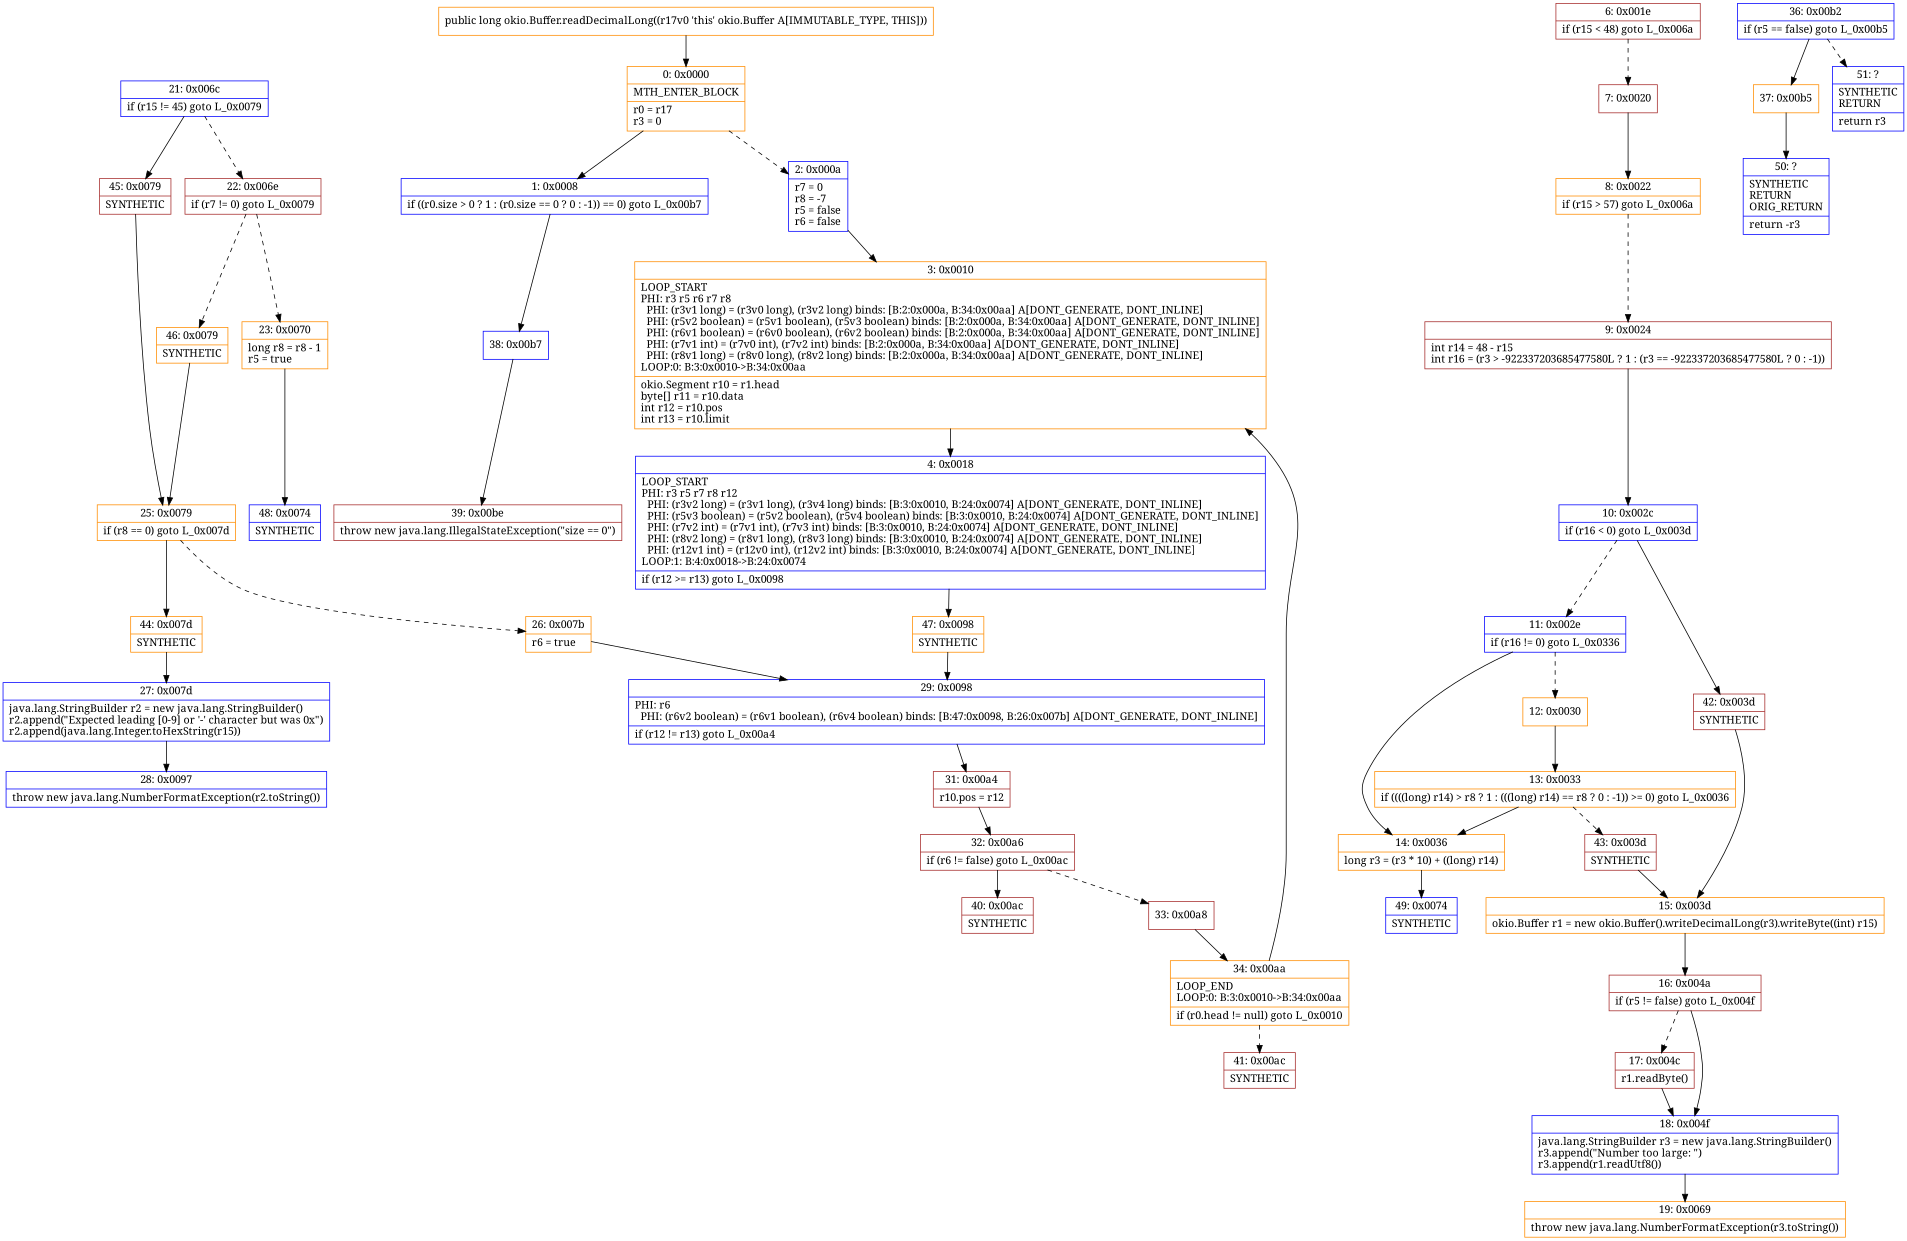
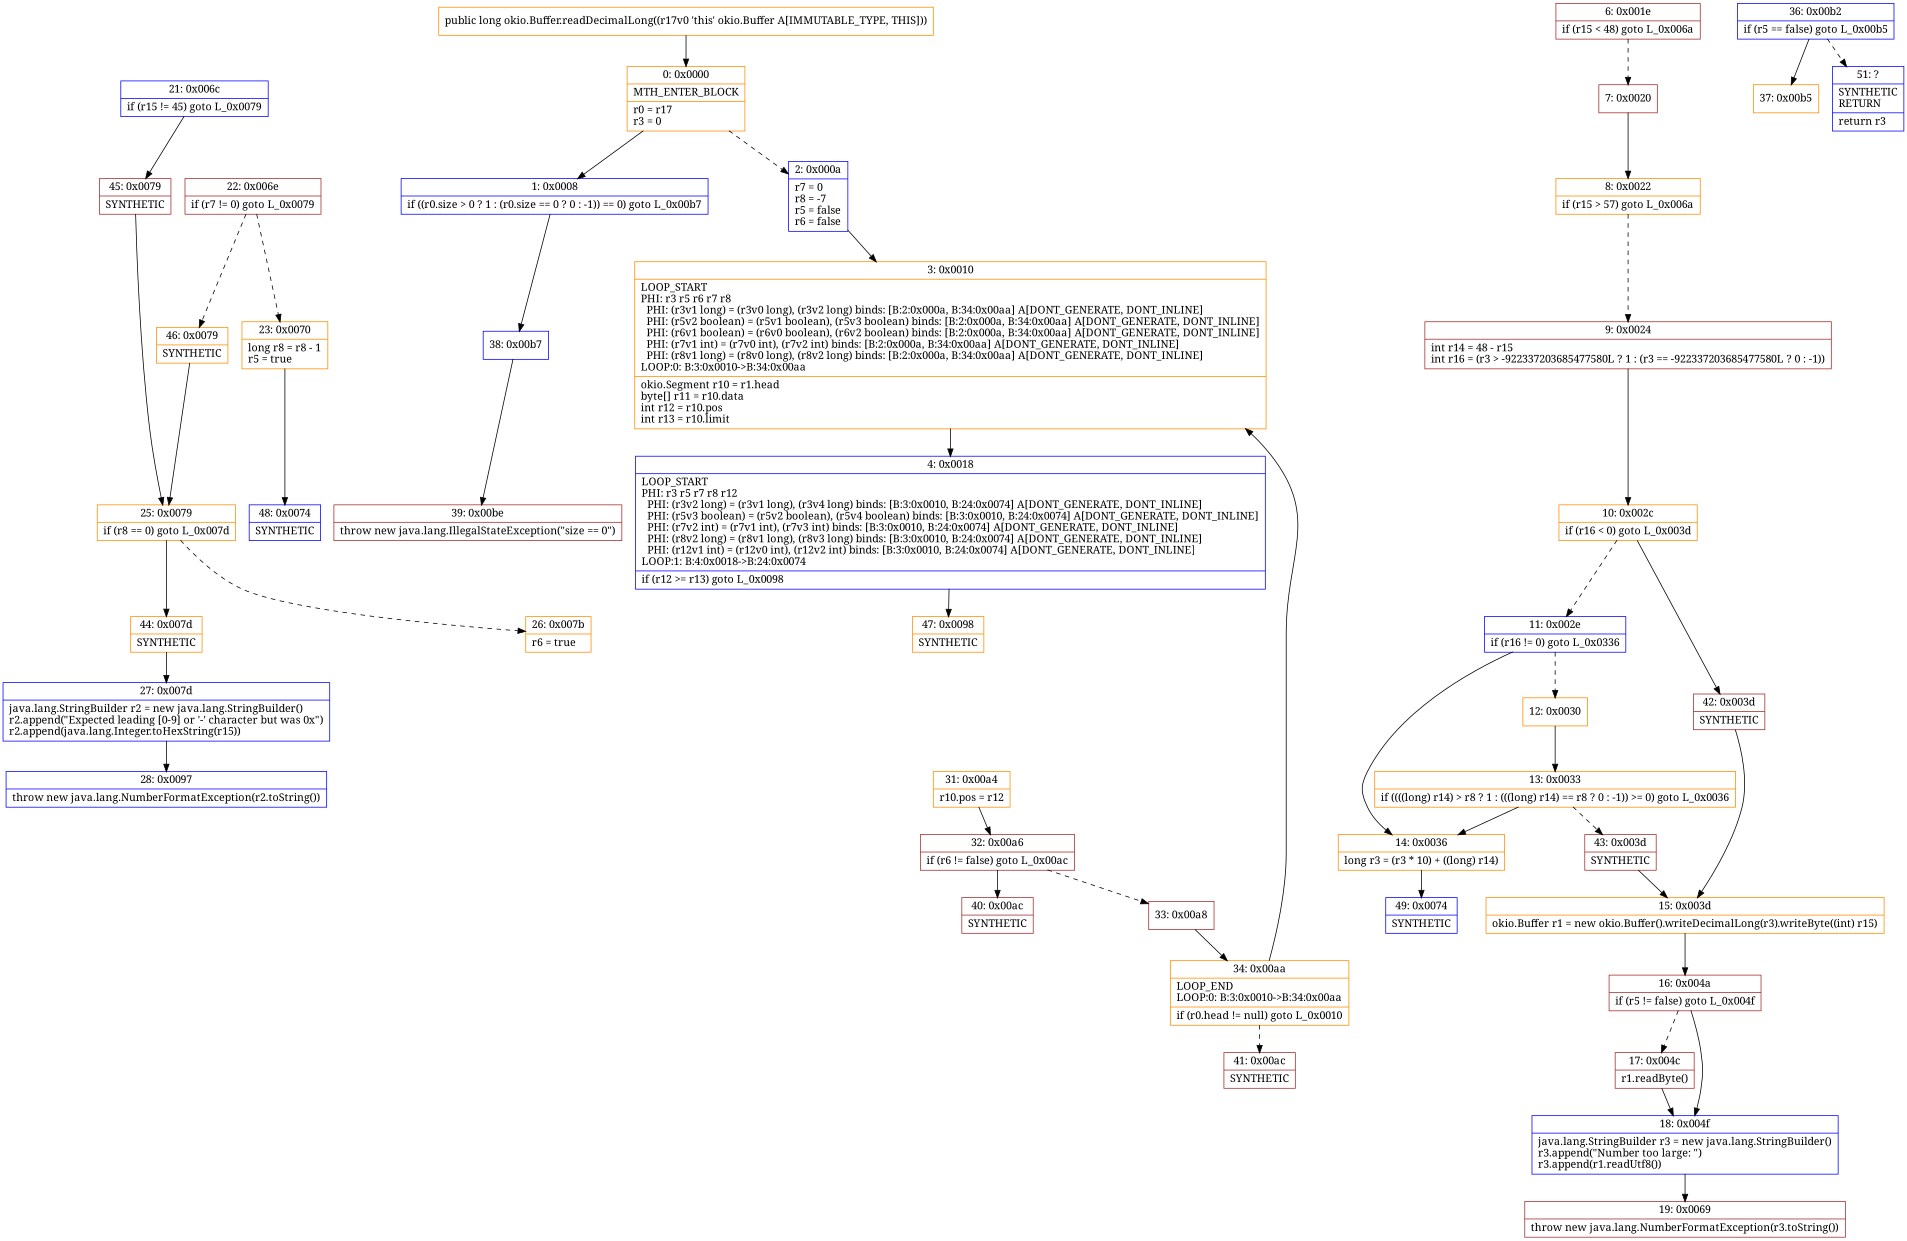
  digraph {
    fontname="Noto Serif"
    node [color=darkorange fontname="Noto Serif" shape=record]
    edge [fontname="Noto Serif"]
    n1 [label="{0\:\ 0x0000|MTH_ENTER_BLOCK\l|r0 = r17\lr3 = 0\l}"]
    n2 [color=blue label="{1\:\ 0x0008|if ((r0.size \> 0 ? 1 : (r0.size == 0 ? 0 : \-1)) == 0) goto L_0x00b7\l}"]
    n3 [color=blue label="{2\:\ 0x000a|r7 = 0\lr8 = \-7\lr5 = false\lr6 = false\l}"]
    n4 [color=blue label="{38\:\ 0x00b7}"]
    n5 [label="{3\:\ 0x0010|LOOP_START\lPHI: r3 r5 r6 r7 r8 \l  PHI: (r3v1 long) = (r3v0 long), (r3v2 long) binds: [B:2:0x000a, B:34:0x00aa] A[DONT_GENERATE, DONT_INLINE]\l  PHI: (r5v2 boolean) = (r5v1 boolean), (r5v3 boolean) binds: [B:2:0x000a, B:34:0x00aa] A[DONT_GENERATE, DONT_INLINE]\l  PHI: (r6v1 boolean) = (r6v0 boolean), (r6v2 boolean) binds: [B:2:0x000a, B:34:0x00aa] A[DONT_GENERATE, DONT_INLINE]\l  PHI: (r7v1 int) = (r7v0 int), (r7v2 int) binds: [B:2:0x000a, B:34:0x00aa] A[DONT_GENERATE, DONT_INLINE]\l  PHI: (r8v1 long) = (r8v0 long), (r8v2 long) binds: [B:2:0x000a, B:34:0x00aa] A[DONT_GENERATE, DONT_INLINE]\lLOOP:0: B:3:0x0010\-\>B:34:0x00aa\l|okio.Segment r10 = r1.head\lbyte[] r11 = r10.data\lint r12 = r10.pos\lint r13 = r10.limit\l}"]
    n6 [color=brown label="{39\:\ 0x00be|throw new java.lang.IllegalStateException(\"size == 0\")\l}"]
    n7 [color=blue label="{4\:\ 0x0018|LOOP_START\lPHI: r3 r5 r7 r8 r12 \l  PHI: (r3v2 long) = (r3v1 long), (r3v4 long) binds: [B:3:0x0010, B:24:0x0074] A[DONT_GENERATE, DONT_INLINE]\l  PHI: (r5v3 boolean) = (r5v2 boolean), (r5v4 boolean) binds: [B:3:0x0010, B:24:0x0074] A[DONT_GENERATE, DONT_INLINE]\l  PHI: (r7v2 int) = (r7v1 int), (r7v3 int) binds: [B:3:0x0010, B:24:0x0074] A[DONT_GENERATE, DONT_INLINE]\l  PHI: (r8v2 long) = (r8v1 long), (r8v3 long) binds: [B:3:0x0010, B:24:0x0074] A[DONT_GENERATE, DONT_INLINE]\l  PHI: (r12v1 int) = (r12v0 int), (r12v2 int) binds: [B:3:0x0010, B:24:0x0074] A[DONT_GENERATE, DONT_INLINE]\lLOOP:1: B:4:0x0018\-\>B:24:0x0074\l|if (r12 \>= r13) goto L_0x0098\l}"]
    n8 [label="{47\:\ 0x0098|SYNTHETIC\l}"]
-   n9 [color=blue label="{29\:\ 0x0098|PHI: r6 \l  PHI: (r6v2 boolean) = (r6v1 boolean), (r6v4 boolean) binds: [B:47:0x0098, B:26:0x007b] A[DONT_GENERATE, DONT_INLINE]\l|if (r12 != r13) goto L_0x00a4\l}"]
    n10 [color=brown label="{6\:\ 0x001e|if (r15 \< 48) goto L_0x006a\l}"]
    n11 [color=brown label="{7\:\ 0x0020}"]
    n12 [label="{8\:\ 0x0022|if (r15 \> 57) goto L_0x006a\l}"]
    n13 [color=brown label="{9\:\ 0x0024|int r14 = 48 \- r15\lint r16 = (r3 \> \-922337203685477580L ? 1 : (r3 == \-922337203685477580L ? 0 : \-1))\l}"]
-   n14 [color=blue label="{10\:\ 0x002c|if (r16 \< 0) goto L_0x003d\l}"]
+   n14 [label="{10\:\ 0x002c|if (r16 \< 0) goto L_0x003d\l}"]
    n15 [color=blue label="{11\:\ 0x002e|if (r16 != 0) goto L_0x0336\l}"]
    n16 [color=brown label="{42\:\ 0x003d|SYNTHETIC\l}"]
    n17 [label="{12\:\ 0x0030}"]
    n18 [label="{14\:\ 0x0036|long r3 = (r3 * 10) + ((long) r14)\l}"]
    n19 [label="{15\:\ 0x003d|okio.Buffer r1 = new okio.Buffer().writeDecimalLong(r3).writeByte((int) r15)\l}"]
    n20 [label="{13\:\ 0x0033|if ((((long) r14) \> r8 ? 1 : (((long) r14) == r8 ? 0 : \-1)) \>= 0) goto L_0x0036\l}"]
    n21 [color=blue label="{49\:\ 0x0074|SYNTHETIC\l}"]
    n22 [color=brown label="{43\:\ 0x003d|SYNTHETIC\l}"]
    n23 [color=brown label="{16\:\ 0x004a|if (r5 != false) goto L_0x004f\l}"]
    n24 [color=brown label="{17\:\ 0x004c|r1.readByte()\l}"]
    n25 [color=blue label="{18\:\ 0x004f|java.lang.StringBuilder r3 = new java.lang.StringBuilder()\lr3.append(\"Number too large: \")\lr3.append(r1.readUtf8())\l}"]
-   n26 [label="{19\:\ 0x0069|throw new java.lang.NumberFormatException(r3.toString())\l}"]
+   n26 [color=brown label="{19\:\ 0x0069|throw new java.lang.NumberFormatException(r3.toString())\l}"]
    n27 [color=blue label="{21\:\ 0x006c|if (r15 != 45) goto L_0x0079\l}"]
    n28 [color=brown label="{22\:\ 0x006e|if (r7 != 0) goto L_0x0079\l}"]
    n29 [color=brown label="{45\:\ 0x0079|SYNTHETIC\l}"]
    n30 [label="{23\:\ 0x0070|long r8 = r8 \- 1\lr5 = true\l}"]
    n31 [label="{46\:\ 0x0079|SYNTHETIC\l}"]
    n32 [label="{25\:\ 0x0079|if (r8 == 0) goto L_0x007d\l}"]
    n33 [color=blue label="{48\:\ 0x0074|SYNTHETIC\l}"]
    n34 [label="{26\:\ 0x007b|r6 = true\l}"]
    n35 [label="{44\:\ 0x007d|SYNTHETIC\l}"]
    n36 [color=blue label="{27\:\ 0x007d|java.lang.StringBuilder r2 = new java.lang.StringBuilder()\lr2.append(\"Expected leading [0\-9] or '\-' character but was 0x\")\lr2.append(java.lang.Integer.toHexString(r15))\l}"]
-   n37 [color=brown label="{31\:\ 0x00a4|r10.pos = r12\l}"]
+   n37 [label="{31\:\ 0x00a4|r10.pos = r12\l}"]
    n38 [color=blue label="{28\:\ 0x0097|throw new java.lang.NumberFormatException(r2.toString())\l}"]
    n39 [color=brown label="{32\:\ 0x00a6|if (r6 != false) goto L_0x00ac\l}"]
    n40 [color=brown label="{33\:\ 0x00a8}"]
    n41 [color=brown label="{40\:\ 0x00ac|SYNTHETIC\l}"]
    n42 [label="{34\:\ 0x00aa|LOOP_END\lLOOP:0: B:3:0x0010\-\>B:34:0x00aa\l|if (r0.head != null) goto L_0x0010\l}"]
    n43 [color=brown label="{41\:\ 0x00ac|SYNTHETIC\l}"]
    n44 [color=blue label="{36\:\ 0x00b2|if (r5 == false) goto L_0x00b5\l}"]
    n45 [label="{37\:\ 0x00b5}"]
    n46 [color=blue label="{51\:\ ?|SYNTHETIC\lRETURN\l|return r3\l}"]
-   n47 [color=blue label="{50\:\ ?|SYNTHETIC\lRETURN\lORIG_RETURN\l|return \-r3\l}"]
    n48 [label="{public long okio.Buffer.readDecimalLong((r17v0 'this' okio.Buffer A[IMMUTABLE_TYPE, THIS])) }"]
    n1 -> n2
    n1 -> n3 [style=dashed]
    n2 -> n4
    n3 -> n5
    n4 -> n6
    n5 -> n7
    n7 -> n8
-   n8 -> n9
-   n9 -> n37
    n10 -> n11 [style=dashed]
    n11 -> n12
    n12 -> n13 [style=dashed]
    n13 -> n14
    n14 -> n15 [style=dashed]
    n14 -> n16
    n15 -> n17 [style=dashed]
    n15 -> n18
    n16 -> n19
    n17 -> n20
    n18 -> n21
    n19 -> n23
    n20 -> n18
    n20 -> n22 [style=dashed]
    n22 -> n19
    n23 -> n24 [style=dashed]
    n23 -> n25
    n24 -> n25
    n25 -> n26
-   n27 -> n28 [style=dashed]
    n27 -> n29
    n28 -> n30 [style=dashed]
    n28 -> n31 [style=dashed]
    n29 -> n32
    n30 -> n33
    n31 -> n32
    n32 -> n34 [style=dashed]
    n32 -> n35
-   n34 -> n9
    n35 -> n36
    n36 -> n38
    n37 -> n39
    n39 -> n40 [style=dashed]
    n39 -> n41
    n40 -> n42
    n42 -> n5
    n42 -> n43 [style=dashed]
    n44 -> n45
    n44 -> n46 [style=dashed]
-   n45 -> n47
    n48 -> n1
  }
